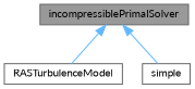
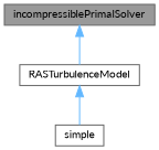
  digraph {
    fontname=Lato
    node [color=gray40 fillcolor=white fontname=Lato fontsize=10 shape=box style=filled]
    edge [color=steelblue1 dir=back fontname=Lato fontsize=10 labelfontname=Helvetica labelfontsize=10 style=solid]
    n1 [fillcolor=grey60 fontcolor=black height=0.2 label=incompressiblePrimalSolver width=0.4]
    n2 [height=0.2 label=RASTurbulenceModel width=0.4]
    n3 [height=0.2 label=simple width=0.4]
    n1 -> n2
-   n1 -> n3
+   n2 -> n3
  }
